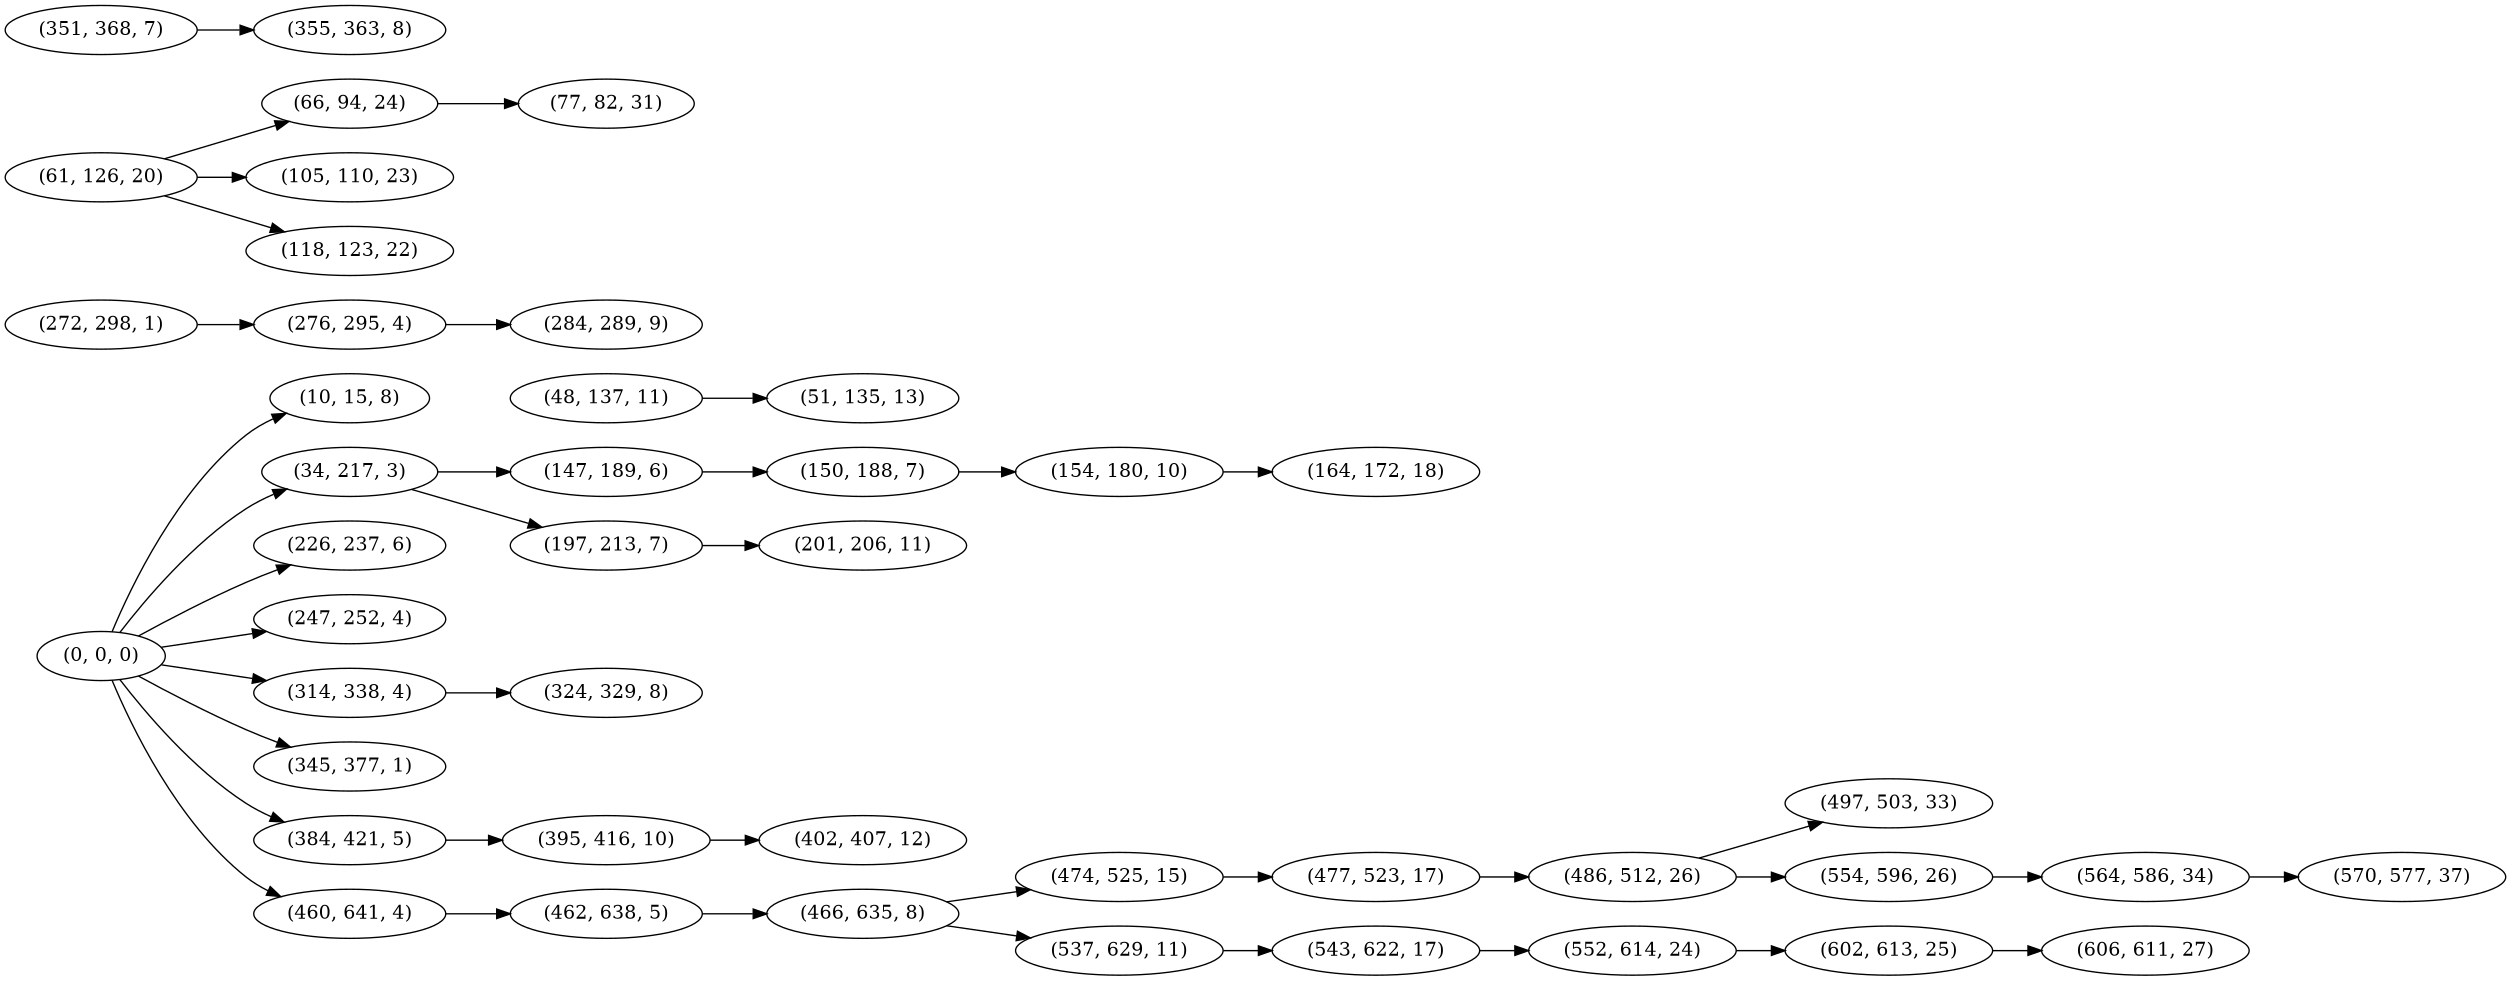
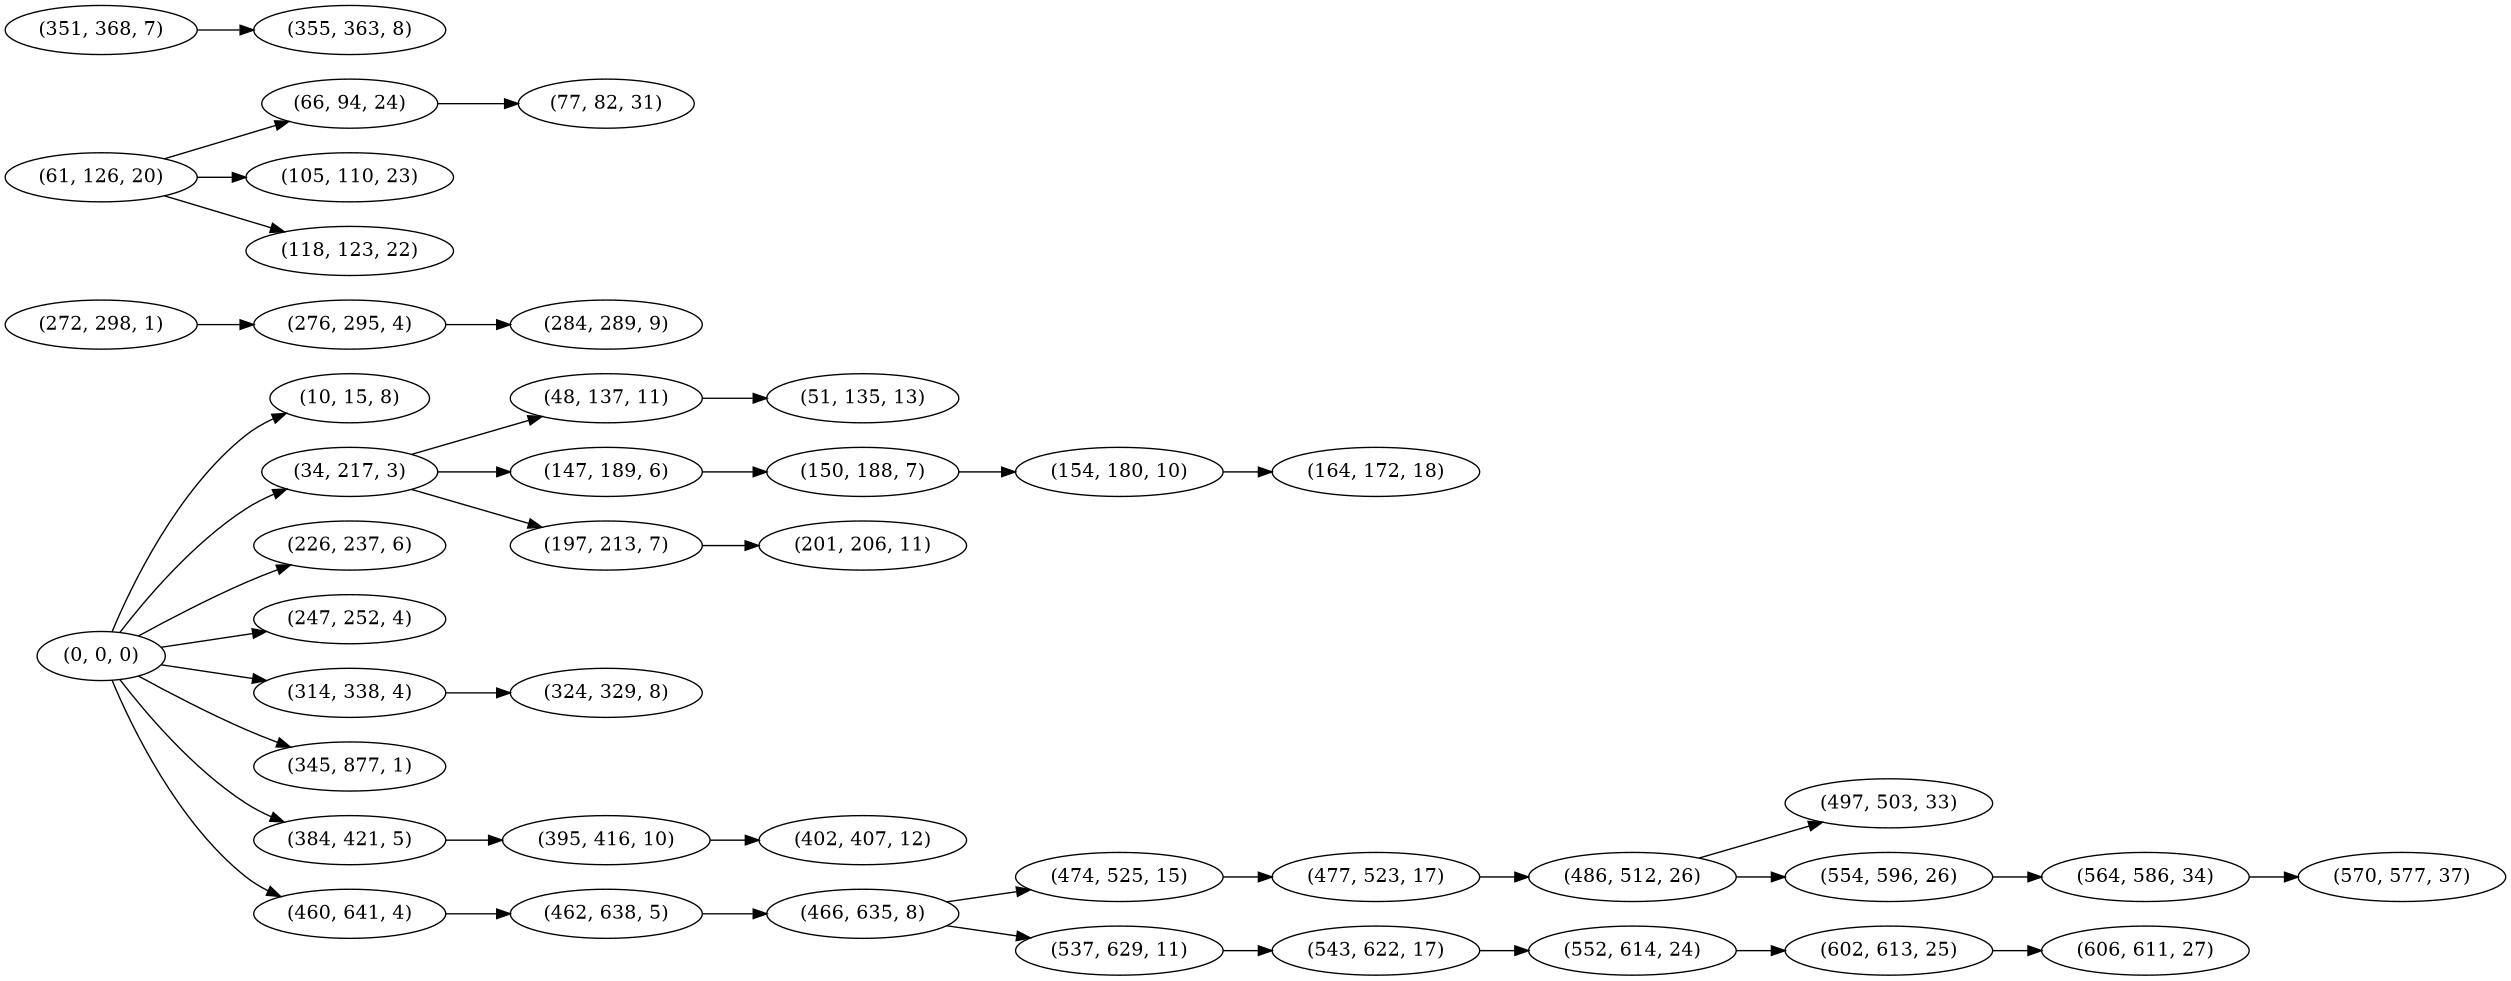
  digraph {
    rankdir=LR
    "(0, 0, 0)"
    "(10, 15, 8)"
    "(34, 217, 3)"
    "(226, 237, 6)"
    "(247, 252, 4)"
    "(314, 338, 4)"
-   "(345, 377, 1)"
+   "(345, 377, 1)" [label="(345, 877, 1)"]
    "(384, 421, 5)"
    "(460, 641, 4)"
    "(48, 137, 11)"
    "(147, 189, 6)"
    "(197, 213, 7)"
    "(272, 298, 1)"
    "(276, 295, 4)"
    "(324, 329, 8)"
    "(395, 416, 10)"
    "(462, 638, 5)"
    "(51, 135, 13)"
    "(150, 188, 7)"
    "(201, 206, 11)"
    "(61, 126, 20)"
    "(66, 94, 24)"
    "(105, 110, 23)"
    "(118, 123, 22)"
    "(77, 82, 31)"
    "(154, 180, 10)"
    "(164, 172, 18)"
    "(284, 289, 9)"
    "(351, 368, 7)"
    "(355, 363, 8)"
    "(402, 407, 12)"
    "(466, 635, 8)"
    "(474, 525, 15)"
    "(537, 629, 11)"
    "(477, 523, 17)"
    "(543, 622, 17)"
    "(486, 512, 26)"
    "(497, 503, 33)"
    "(554, 596, 26)"
    "(552, 614, 24)"
    "(602, 613, 25)"
    "(564, 586, 34)"
    "(606, 611, 27)"
    "(570, 577, 37)"
    "(0, 0, 0)" -> "(10, 15, 8)"
    "(0, 0, 0)" -> "(34, 217, 3)"
    "(0, 0, 0)" -> "(226, 237, 6)"
    "(0, 0, 0)" -> "(247, 252, 4)"
    "(0, 0, 0)" -> "(314, 338, 4)"
    "(0, 0, 0)" -> "(345, 377, 1)"
    "(0, 0, 0)" -> "(384, 421, 5)"
    "(0, 0, 0)" -> "(460, 641, 4)"
+   "(34, 217, 3)" -> "(48, 137, 11)"
    "(34, 217, 3)" -> "(147, 189, 6)"
    "(34, 217, 3)" -> "(197, 213, 7)"
    "(314, 338, 4)" -> "(324, 329, 8)"
    "(384, 421, 5)" -> "(395, 416, 10)"
    "(460, 641, 4)" -> "(462, 638, 5)"
    "(48, 137, 11)" -> "(51, 135, 13)"
    "(147, 189, 6)" -> "(150, 188, 7)"
    "(197, 213, 7)" -> "(201, 206, 11)"
    "(272, 298, 1)" -> "(276, 295, 4)"
    "(276, 295, 4)" -> "(284, 289, 9)"
    "(395, 416, 10)" -> "(402, 407, 12)"
    "(462, 638, 5)" -> "(466, 635, 8)"
    "(150, 188, 7)" -> "(154, 180, 10)"
    "(61, 126, 20)" -> "(66, 94, 24)"
    "(61, 126, 20)" -> "(105, 110, 23)"
    "(61, 126, 20)" -> "(118, 123, 22)"
    "(66, 94, 24)" -> "(77, 82, 31)"
    "(154, 180, 10)" -> "(164, 172, 18)"
    "(351, 368, 7)" -> "(355, 363, 8)"
    "(466, 635, 8)" -> "(474, 525, 15)"
    "(466, 635, 8)" -> "(537, 629, 11)"
    "(474, 525, 15)" -> "(477, 523, 17)"
    "(537, 629, 11)" -> "(543, 622, 17)"
    "(477, 523, 17)" -> "(486, 512, 26)"
    "(543, 622, 17)" -> "(552, 614, 24)"
    "(486, 512, 26)" -> "(497, 503, 33)"
    "(486, 512, 26)" -> "(554, 596, 26)"
    "(554, 596, 26)" -> "(564, 586, 34)"
    "(552, 614, 24)" -> "(602, 613, 25)"
    "(602, 613, 25)" -> "(606, 611, 27)"
    "(564, 586, 34)" -> "(570, 577, 37)"
  }
